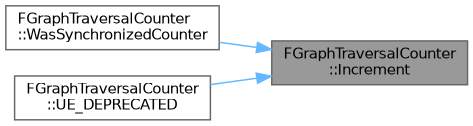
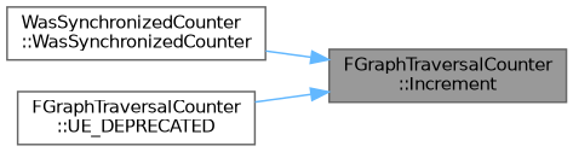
  digraph {
    rankdir=RL
    node [color=grey40 fillcolor=white fontname=Helvetica fontsize=10 shape=box style=filled]
    edge [color=steelblue1 dir=back fontname=Helvetica fontsize=10 labelfontname=Helvetica labelfontsize=10 style=solid]
    n1 [color=gray40 fillcolor=grey60 fontcolor=black height=0.2 label="FGraphTraversalCounter\l::Increment" width=0.4]
-   n2 [height=0.2 label="FGraphTraversalCounter\l::WasSynchronizedCounter" width=0.4]
+   n2 [height=0.2 label="WasSynchronizedCounter\l::WasSynchronizedCounter" width=0.4]
    n3 [height=0.2 label="FGraphTraversalCounter\l::UE_DEPRECATED" width=0.4]
    n1 -> n2
    n1 -> n3
  }
